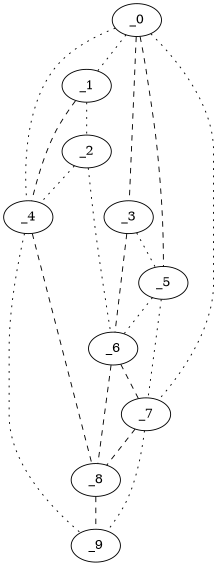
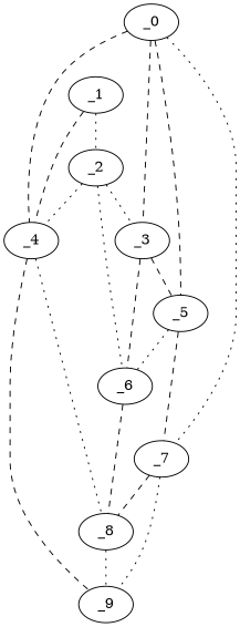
  graph {
    node [y=47]
    edge [style=dotted valence=1]
    _0 [x=9 y=69]
    _1 [x=55 y=58]
    _3 [x=68 y=66]
    _4 [x=72]
    _5 [x=73 y=68]
    _7 [x=83 y=68]
    _2 [x=65 y=54]
    _6 [x=79 y=56]
    _8 [x=86 y=60]
    _9 [x=126]
-   _0 -- _1
    _0 -- _3 [style=dashed]
-   _0 -- _4
+   _0 -- _4 [style=dashed]
    _0 -- _5 [style=dashed valence=2]
    _0 -- _7
    _1 -- _4 [style=dashed valence=2]
    _1 -- _2
-   _3 -- _5
+   _3 -- _5 [style=dashed]
    _3 -- _6 [style=dashed]
-   _4 -- _8 [style=dashed valence=2]
-   _4 -- _9
-   _5 -- _7
+   _4 -- _8 [valence=2]
+   _4 -- _9 [style=dashed]
+   _5 -- _7 [style=dashed]
    _5 -- _6 [valence=2]
    _7 -- _8 [style=dashed valence=2]
    _7 -- _9
+   _2 -- _3 [valence=2]
    _2 -- _4
    _2 -- _6 [valence=2]
-   _6 -- _7 [style=dashed]
    _6 -- _8 [style=dashed valence=2]
-   _8 -- _9 [style=dashed valence=2]
+   _8 -- _9 [valence=2]
  }
